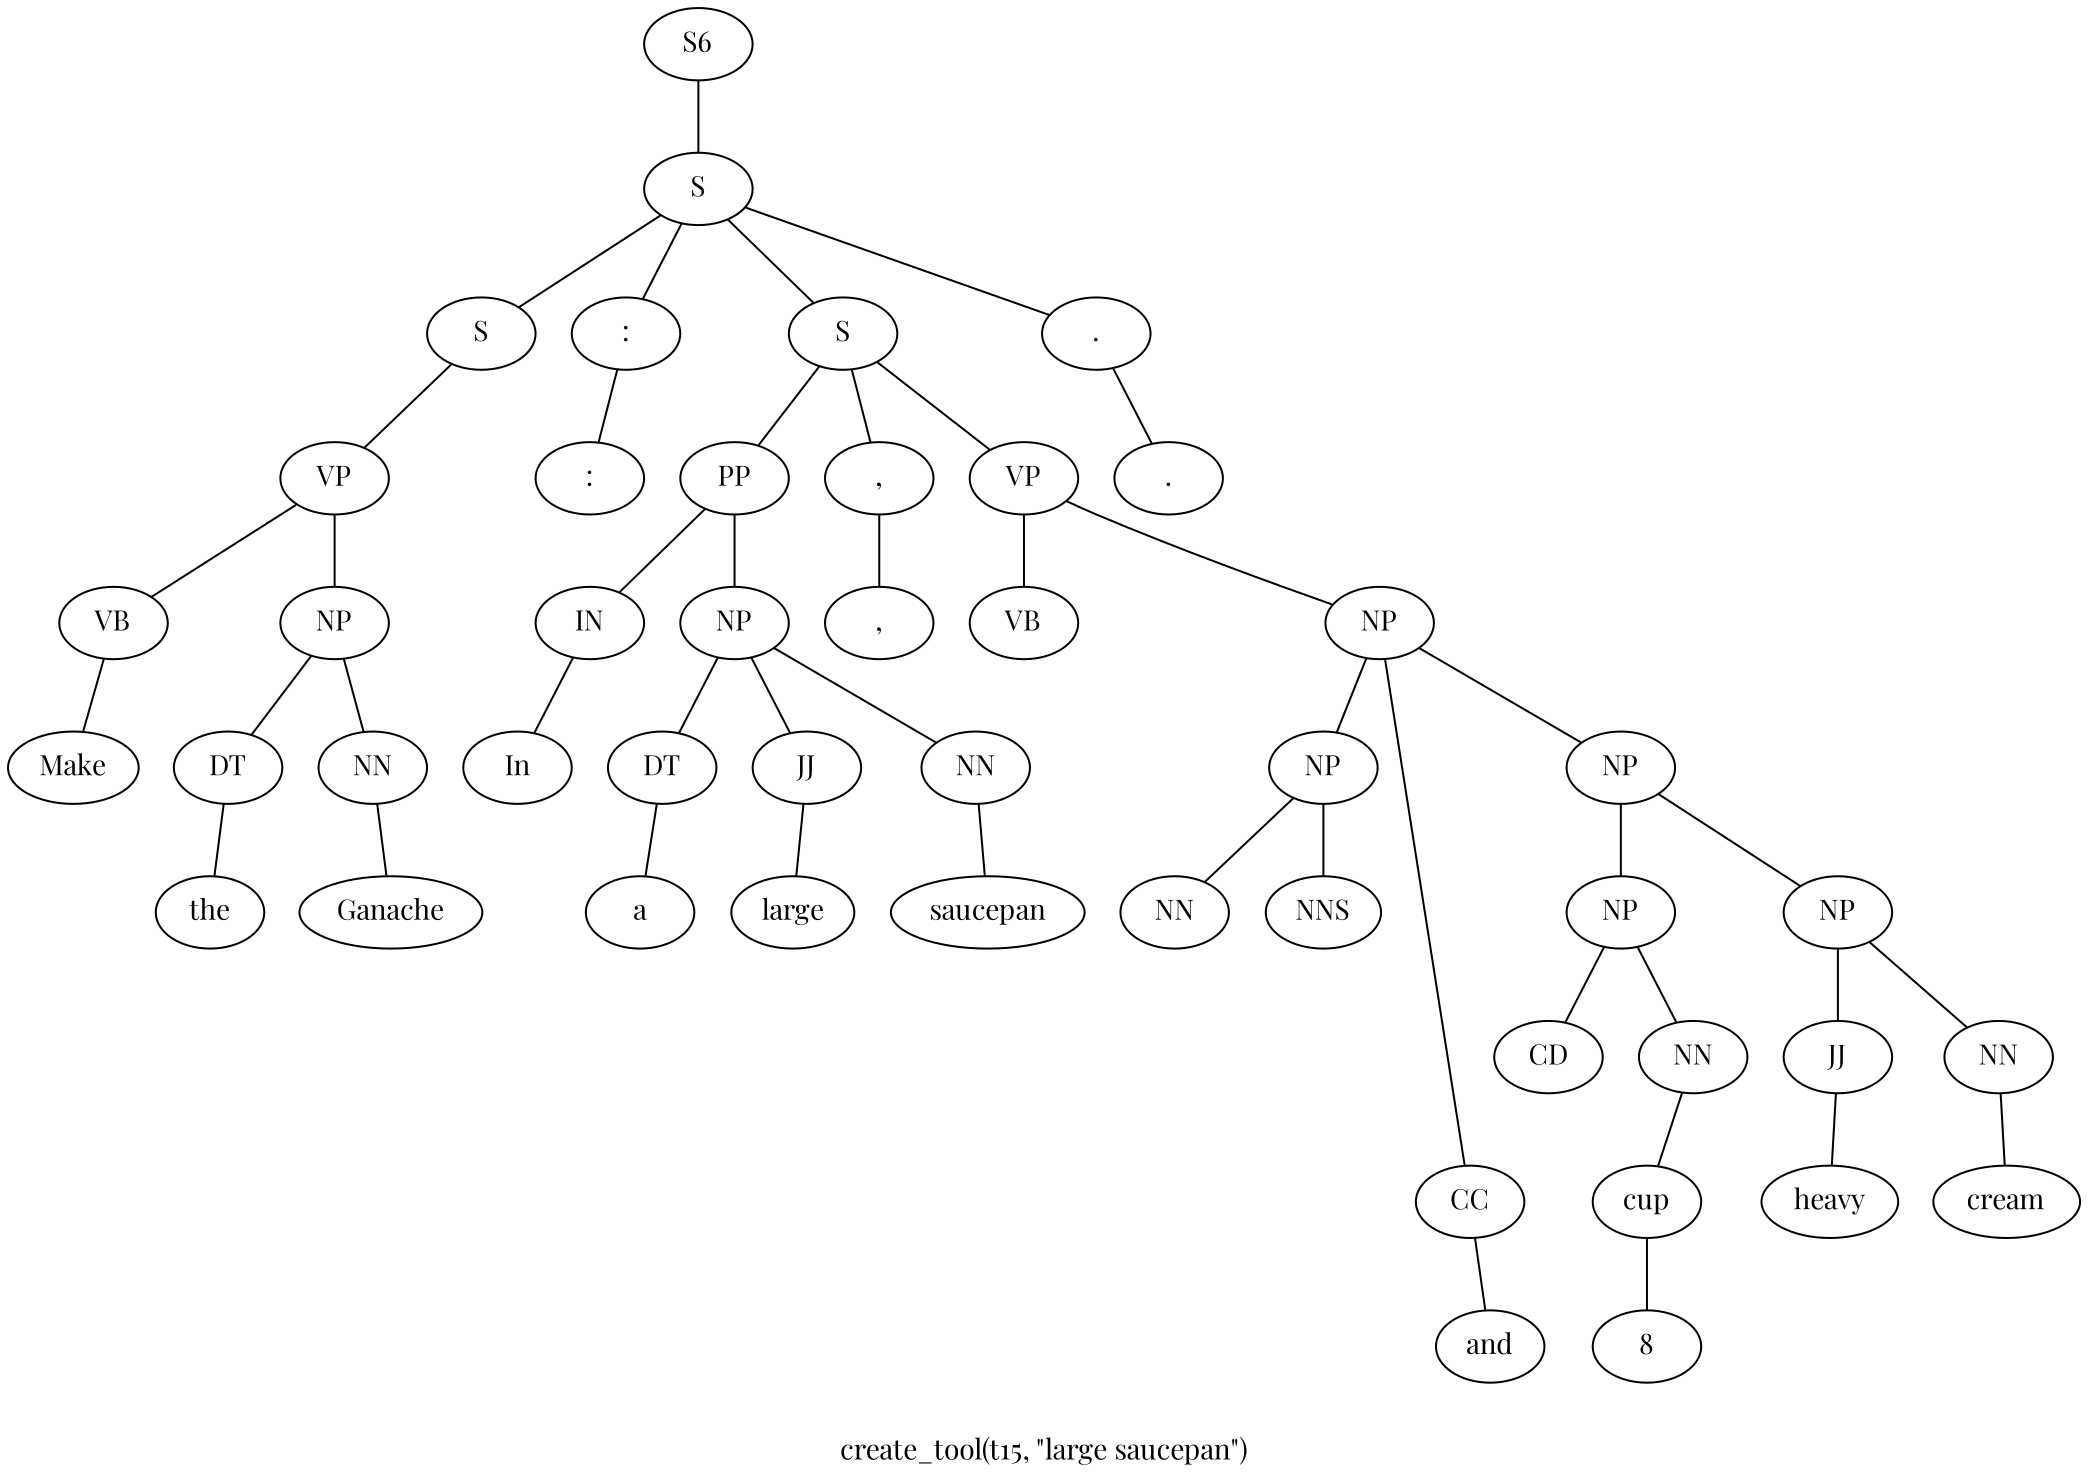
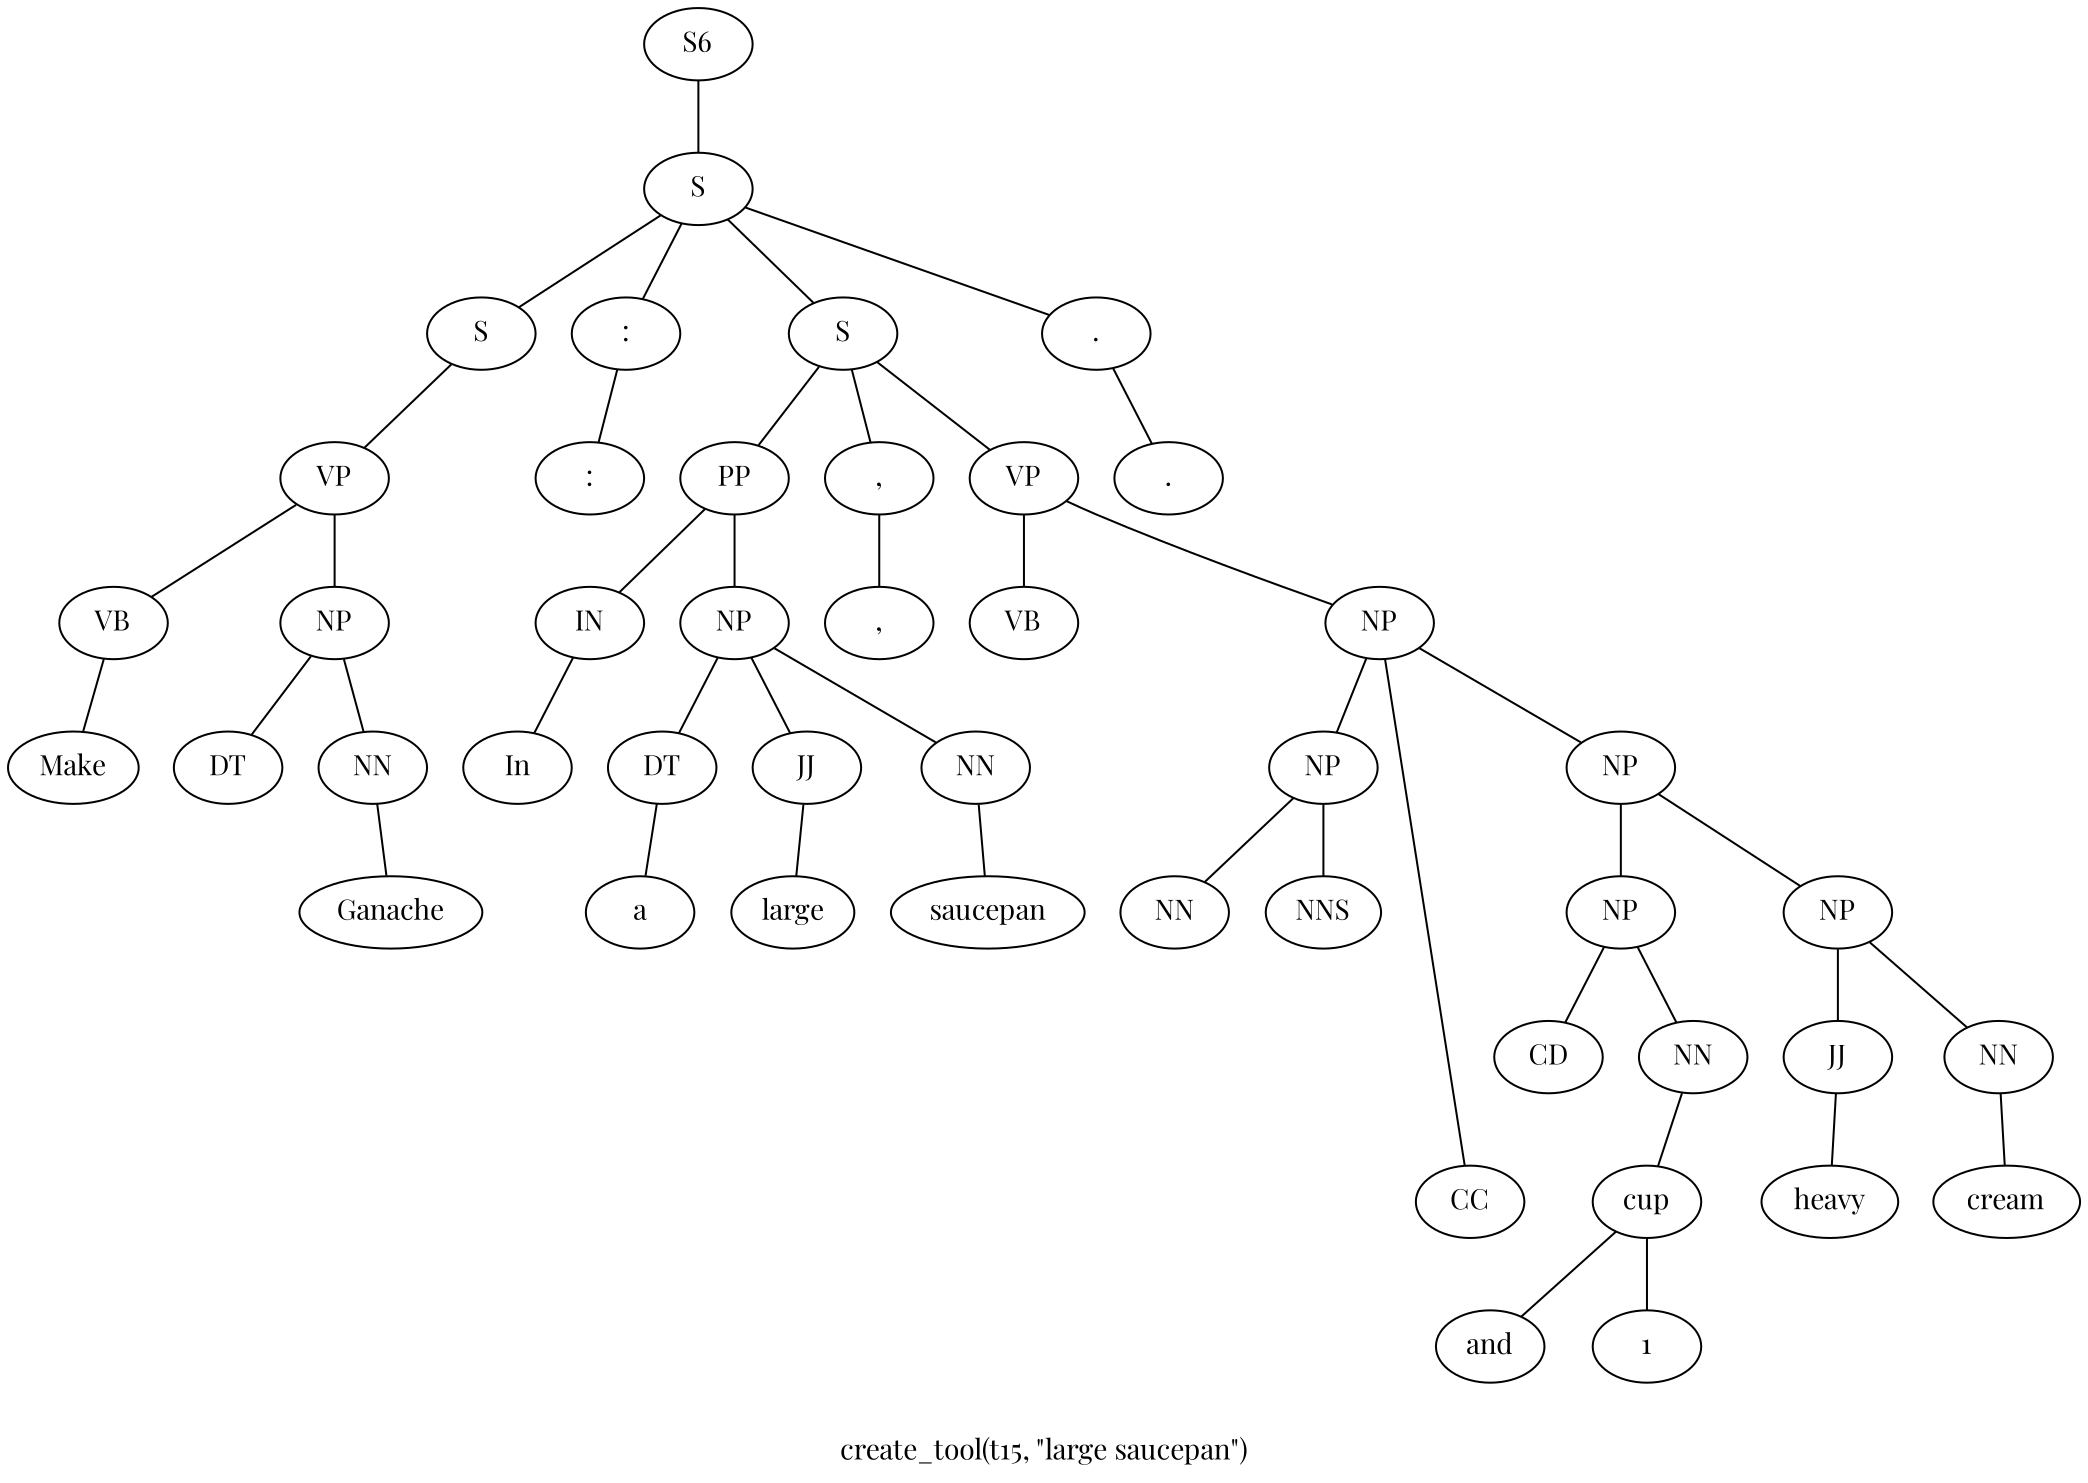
  graph {
    fontname="Playfair Display"
    label="create_tool(t15, \"large saucepan\")"
    node [fontname="Playfair Display"]
    edge [fontname="Playfair Display"]
    n1 [label=S6]
    n2 [label=S]
    n3 [label=S]
    n4 [label=":"]
    n5 [label=S]
    n6 [label="."]
    n7 [label=VP]
    n8 [label=":"]
    n9 [label=PP]
    n10 [label=","]
    n11 [label=VP]
    n12 [label="."]
    n13 [label=VB]
    n14 [label=NP]
    n15 [label=Make]
    n16 [label=DT]
    n17 [label=NN]
-   n18 [label=the]
    n19 [label=Ganache]
    n20 [label=IN]
    n21 [label=NP]
    n22 [label=","]
    n23 [label=VB]
    n24 [label=NP]
    n25 [label=In]
    n26 [label=DT]
    n27 [label=JJ]
    n28 [label=NN]
    n29 [label=a]
    n30 [label=large]
    n31 [label=saucepan]
    n32 [label=NP]
    n33 [label=CC]
    n34 [label=NP]
    n35 [label=NN]
    n36 [label=NNS]
    n37 [label=and]
    n38 [label=NP]
    n39 [label=NP]
    n40 [label=CD]
    n41 [label=NN]
    n42 [label=JJ]
    n43 [label=NN]
    n44 [label=cup]
-   n45 [label=8]
+   n45 [label=1]
    n46 [label=heavy]
    n47 [label=cream]
    n1 -- n2
    n2 -- n3
    n2 -- n4
    n2 -- n5
    n2 -- n6
    n3 -- n7
    n4 -- n8
    n5 -- n9
    n5 -- n10
    n5 -- n11
    n6 -- n12
    n7 -- n13
    n7 -- n14
    n9 -- n20
    n9 -- n21
    n10 -- n22
    n11 -- n23
    n11 -- n24
    n13 -- n15
    n14 -- n16
    n14 -- n17
-   n16 -- n18
    n17 -- n19
    n20 -- n25
    n21 -- n26
    n21 -- n27
    n21 -- n28
    n24 -- n32
    n24 -- n33
    n24 -- n34
    n26 -- n29
    n27 -- n30
    n28 -- n31
    n32 -- n35
    n32 -- n36
-   n33 -- n37
+   n44 -- n37
    n34 -- n38
    n34 -- n39
    n38 -- n40
    n38 -- n41
    n39 -- n42
    n39 -- n43
    n41 -- n44
    n42 -- n46
    n43 -- n47
    n44 -- n45
  }
